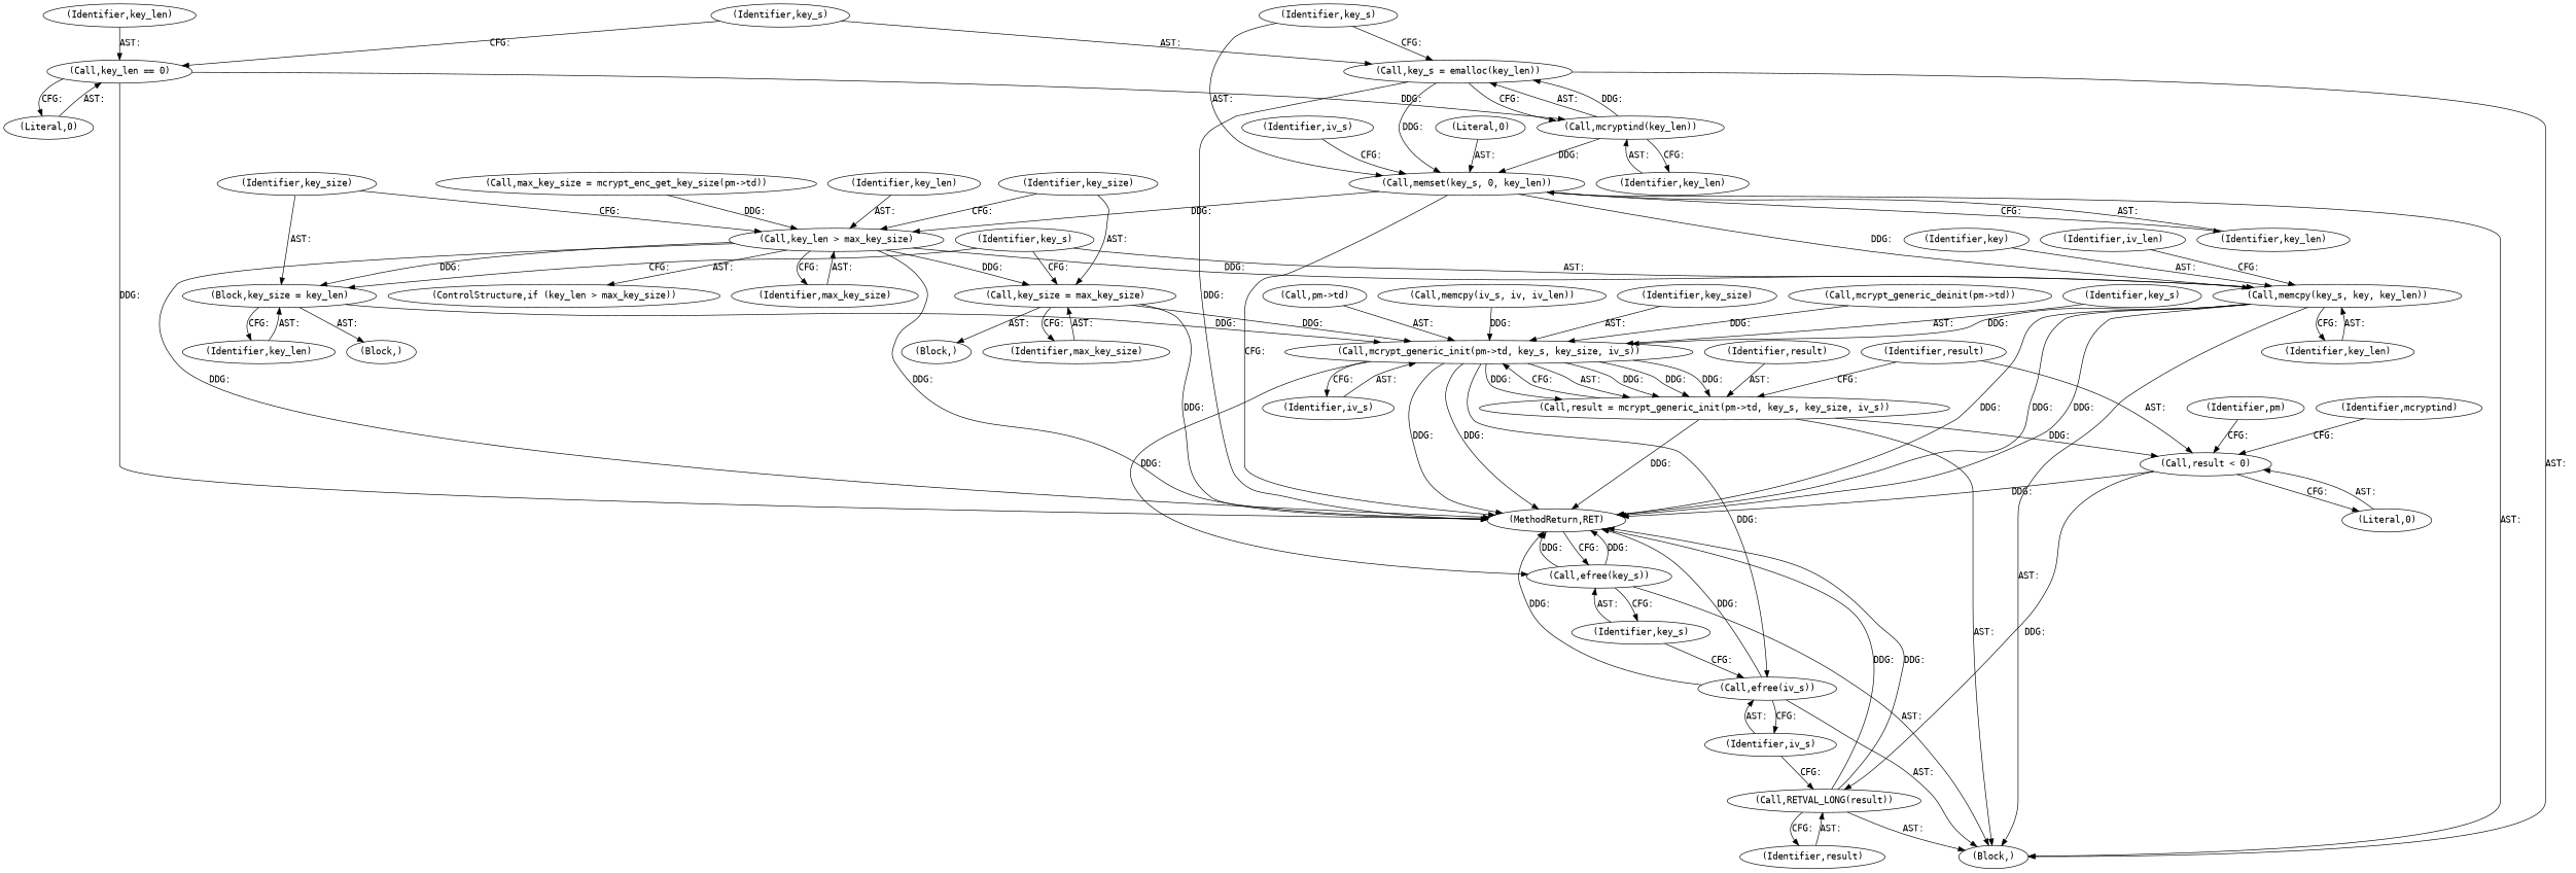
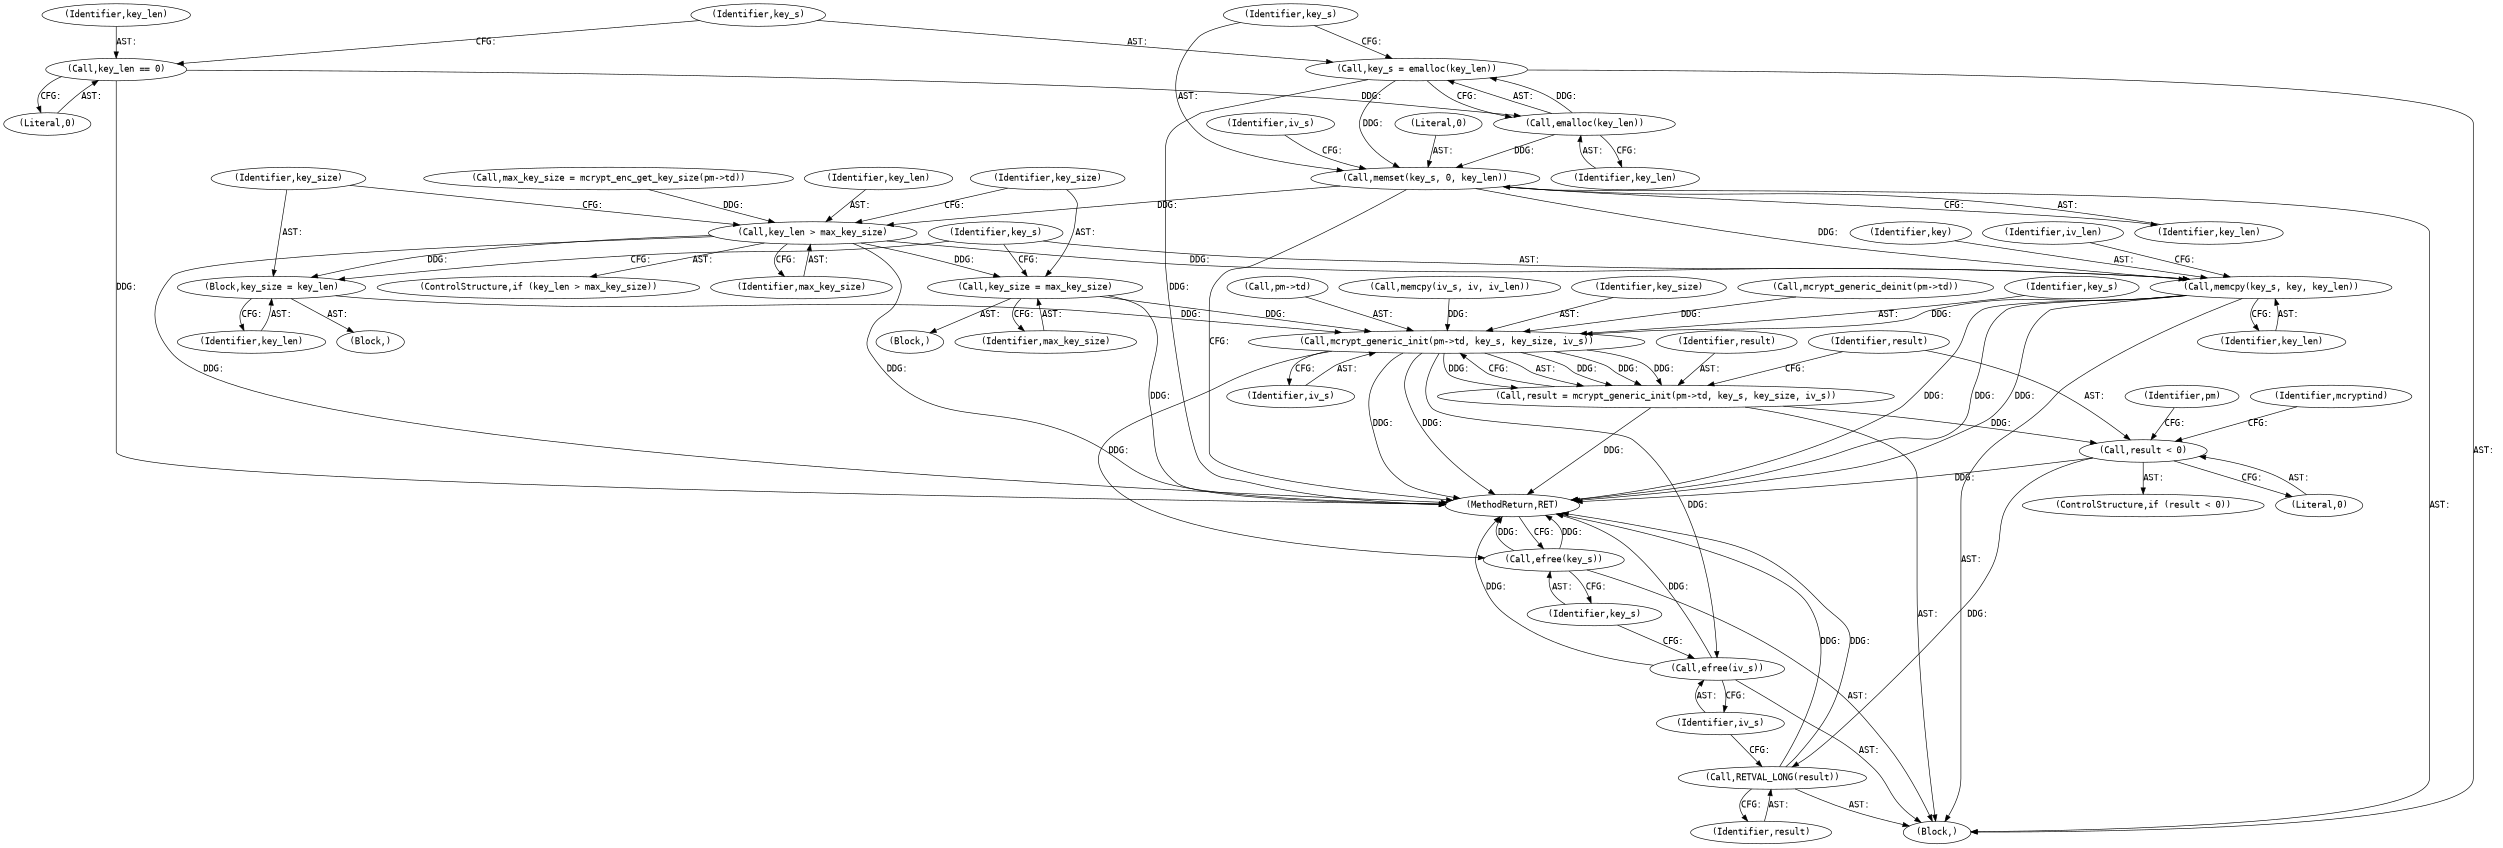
  digraph {
    fontname="DejaVu Sans Mono"
    node [fontname="DejaVu Sans Mono"]
    edge [fontname="DejaVu Sans Mono"]
    n1 [label="(Call,memset(key_s, 0, key_len))"]
    n2 [label="(Call,key_len > max_key_size)"]
    n3 [label="(Call,memcpy(key_s, key, key_len))"]
    n4 [label="(Block,)"]
    n5 [label="(Identifier,key_len)"]
    n6 [label="(MethodReturn,RET)"]
    n7 [label="(Call,key_size = max_key_size)"]
    n8 [label="(Block,key_size = key_len)"]
    n9 [label="(Identifier,max_key_size)"]
    n10 [label="(ControlStructure,if (key_len > max_key_size))"]
    n11 [label="(Call,mcrypt_generic_init(pm->td, key_s, key_size, iv_s))"]
    n12 [label="(Identifier,key_len)"]
    n13 [label="(Call,efree(key_s))"]
    n14 [label="(Call,key_s = emalloc(key_len))"]
-   n15 [label="(Call,mcryptind(key_len))"]
+   n15 [label="(Call,emalloc(key_len))"]
    n16 [label="(Identifier,key_len)"]
    n17 [label="(Call,key_len == 0)"]
    n18 [label="(Literal,0)"]
    n19 [label="(Block,)"]
    n20 [label="(Identifier,max_key_size)"]
    n21 [label="(Identifier,key_len)"]
    n22 [label="(Block,)"]
    n23 [label="(Call,result = mcrypt_generic_init(pm->td, key_s, key_size, iv_s))"]
    n24 [label="(Call,efree(iv_s))"]
    n25 [label="(Identifier,iv_s)"]
    n26 [label="(Call,result < 0)"]
    n27 [label="(Identifier,iv_s)"]
    n28 [label="(Identifier,key_s)"]
    n29 [label="(Call,RETVAL_LONG(result))"]
    n30 [label="(Literal,0)"]
+   n31 [label="(ControlStructure,if (result < 0))"]
    n32 [label="(Identifier,result)"]
    n33 [label="(Identifier,pm)"]
    n34 [label="(Identifier,key)"]
    n35 [label="(Identifier,key_size)"]
    n36 [label="(Identifier,key_len)"]
    n37 [label="(Identifier,iv_len)"]
    n38 [label="(Call,mcrypt_generic_deinit(pm->td))"]
    n39 [label="(Identifier,key_size)"]
    n40 [label="(Identifier,iv_s)"]
    n41 [label="(Identifier,key_len)"]
    n42 [label="(Identifier,key_size)"]
    n43 [label="(Identifier,key_s)"]
    n44 [label="(Identifier,result)"]
    n45 [label="(Identifier,result)"]
    n46 [label="(Call,pm->td)"]
    n47 [label="(Identifier,key_s)"]
    n48 [label="(Identifier,mcryptind)"]
    n49 [label="(Call,memcpy(iv_s, iv, iv_len))"]
    n50 [label="(Identifier,key_s)"]
    n51 [label="(Call,max_key_size = mcrypt_enc_get_key_size(pm->td))"]
    n52 [label="(Identifier,key_s)"]
    n53 [label="(Literal,0)"]
    n1 -> n2 [label="DDG: "]
    n1 -> n3 [label="DDG: "]
    n1 -> n4 [label="AST: "]
    n1 -> n5 [label="CFG: "]
    n1 -> n6 [label="CFG: "]
    n2 -> n3 [label="DDG: "]
    n2 -> n6 [label="DDG: "]
    n2 -> n6 [label="DDG: "]
    n2 -> n7 [label="DDG: "]
    n2 -> n8 [label="DDG: "]
    n2 -> n9 [label="CFG: "]
    n2 -> n10 [label="AST: "]
    n3 -> n4 [label="AST: "]
    n3 -> n6 [label="DDG: "]
    n3 -> n6 [label="DDG: "]
    n3 -> n6 [label="DDG: "]
    n3 -> n11 [label="DDG: "]
    n3 -> n12 [label="CFG: "]
    n5 -> n1 [label="AST: "]
    n6 -> n13 [label="CFG: "]
    n7 -> n6 [label="DDG: "]
    n7 -> n11 [label="DDG: "]
    n7 -> n19 [label="AST: "]
    n7 -> n20 [label="CFG: "]
    n8 -> n11 [label="DDG: "]
    n8 -> n21 [label="CFG: "]
    n8 -> n22 [label="AST: "]
    n9 -> n2 [label="AST: "]
    n11 -> n6 [label="DDG: "]
    n11 -> n6 [label="DDG: "]
    n11 -> n13 [label="DDG: "]
    n11 -> n23 [label="AST: "]
    n11 -> n23 [label="DDG: "]
    n11 -> n23 [label="DDG: "]
    n11 -> n23 [label="DDG: "]
    n11 -> n23 [label="DDG: "]
    n11 -> n24 [label="DDG: "]
    n11 -> n25 [label="CFG: "]
    n12 -> n3 [label="AST: "]
    n13 -> n4 [label="AST: "]
    n13 -> n6 [label="DDG: "]
    n13 -> n6 [label="DDG: "]
    n13 -> n28 [label="CFG: "]
    n14 -> n1 [label="DDG: "]
    n14 -> n4 [label="AST: "]
    n14 -> n6 [label="DDG: "]
    n14 -> n15 [label="CFG: "]
    n15 -> n1 [label="DDG: "]
    n15 -> n14 [label="AST: "]
    n15 -> n14 [label="DDG: "]
    n15 -> n16 [label="CFG: "]
    n16 -> n15 [label="AST: "]
    n17 -> n6 [label="DDG: "]
    n17 -> n15 [label="DDG: "]
    n17 -> n18 [label="CFG: "]
    n18 -> n17 [label="AST: "]
    n20 -> n7 [label="AST: "]
    n21 -> n8 [label="AST: "]
    n23 -> n4 [label="AST: "]
    n23 -> n6 [label="DDG: "]
    n23 -> n11 [label="CFG: "]
    n23 -> n26 [label="DDG: "]
    n24 -> n4 [label="AST: "]
    n24 -> n6 [label="DDG: "]
    n24 -> n6 [label="DDG: "]
    n24 -> n27 [label="CFG: "]
    n25 -> n11 [label="AST: "]
    n26 -> n6 [label="DDG: "]
    n26 -> n29 [label="DDG: "]
    n26 -> n30 [label="CFG: "]
+   n26 -> n31 [label="AST: "]
    n27 -> n24 [label="AST: "]
    n27 -> n29 [label="CFG: "]
    n28 -> n13 [label="AST: "]
    n28 -> n24 [label="CFG: "]
    n29 -> n4 [label="AST: "]
    n29 -> n6 [label="DDG: "]
    n29 -> n6 [label="DDG: "]
    n29 -> n32 [label="CFG: "]
    n30 -> n26 [label="AST: "]
    n32 -> n29 [label="AST: "]
    n33 -> n26 [label="CFG: "]
    n34 -> n3 [label="AST: "]
    n35 -> n11 [label="AST: "]
    n36 -> n17 [label="AST: "]
    n37 -> n3 [label="CFG: "]
    n38 -> n11 [label="DDG: "]
    n39 -> n2 [label="CFG: "]
    n39 -> n7 [label="AST: "]
    n40 -> n1 [label="CFG: "]
    n41 -> n2 [label="AST: "]
    n42 -> n2 [label="CFG: "]
    n42 -> n8 [label="AST: "]
    n43 -> n11 [label="AST: "]
    n44 -> n23 [label="AST: "]
    n45 -> n23 [label="CFG: "]
    n45 -> n26 [label="AST: "]
    n46 -> n11 [label="AST: "]
    n47 -> n14 [label="AST: "]
    n47 -> n17 [label="CFG: "]
    n48 -> n26 [label="CFG: "]
    n49 -> n11 [label="DDG: "]
    n50 -> n1 [label="AST: "]
    n50 -> n14 [label="CFG: "]
    n51 -> n2 [label="DDG: "]
    n52 -> n3 [label="AST: "]
    n52 -> n7 [label="CFG: "]
    n52 -> n8 [label="CFG: "]
    n53 -> n1 [label="AST: "]
  }
